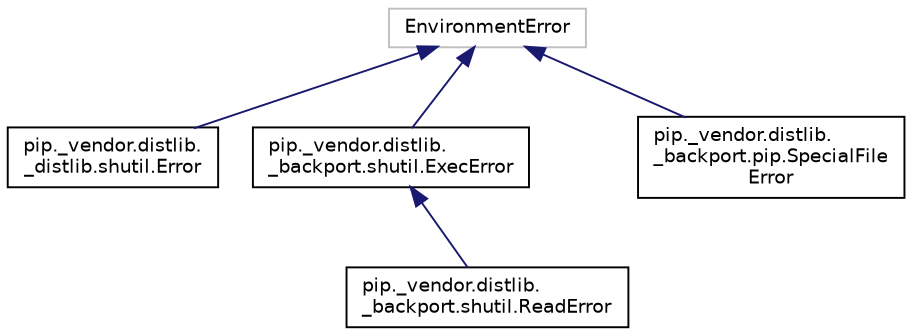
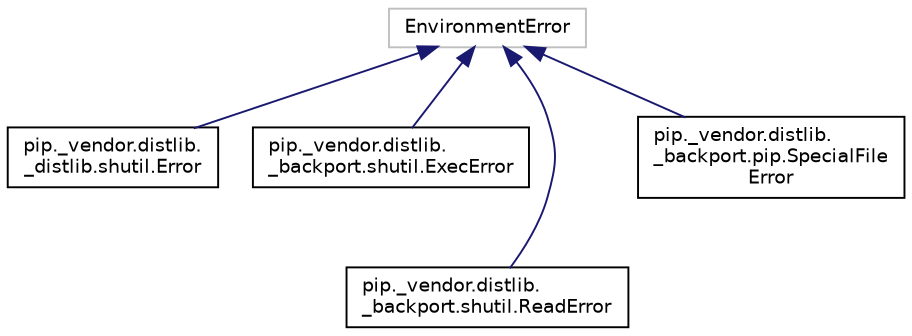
  digraph {
    rankdir=TB
    node [color=black fillcolor=white fontname=Helvetica fontsize=10 shape=record style=filled]
    edge [color=midnightblue dir=back fontname=Helvetica fontsize=10 labelfontname=Helvetica labelfontsize=10 style=solid]
    n1 [color=grey75 height=0.2 label=EnvironmentError width=0.4]
    n2 [height=0.2 label="pip._vendor.distlib.\l_distlib.shutil.Error" width=0.4]
    n3 [height=0.2 label="pip._vendor.distlib.\l_backport.shutil.ExecError" width=0.4]
    n4 [height=0.2 label="pip._vendor.distlib.\l_backport.shutil.ReadError" width=0.4]
    n5 [height=0.2 label="pip._vendor.distlib.\l_backport.pip.SpecialFile\lError" width=0.4]
    n1 -> n2
    n1 -> n3
-   n3 -> n4
+   n1 -> n4
    n1 -> n5
  }
